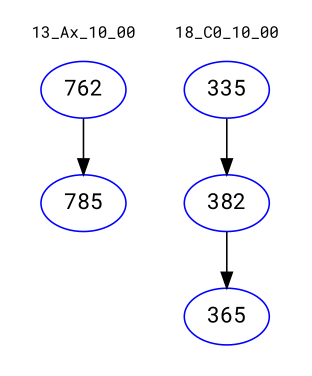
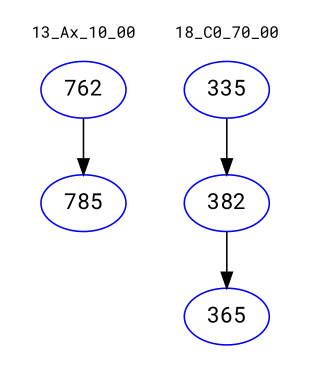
  digraph {
    fontname="Roboto Mono"
    node [color=blue fontname="Roboto Mono"]
    edge [color=black fontname="Roboto Mono"]
    n1 [label=762]
    n2 [label=785]
    n3 [label=335]
    n4 [label=365]
    n5 [label=382]
    subgraph cluster_1 {
      color=white
      fontsize=10
      label="13_Ax_10_00"
      n1
      n2
    }
    subgraph cluster_2 {
      color=white
      fontsize=10
-     label="18_C0_10_00"
+     label="18_C0_70_00"
      n3
      n4
      n5
    }
    n1 -> n2
    n3 -> n5
    n5 -> n4
  }
